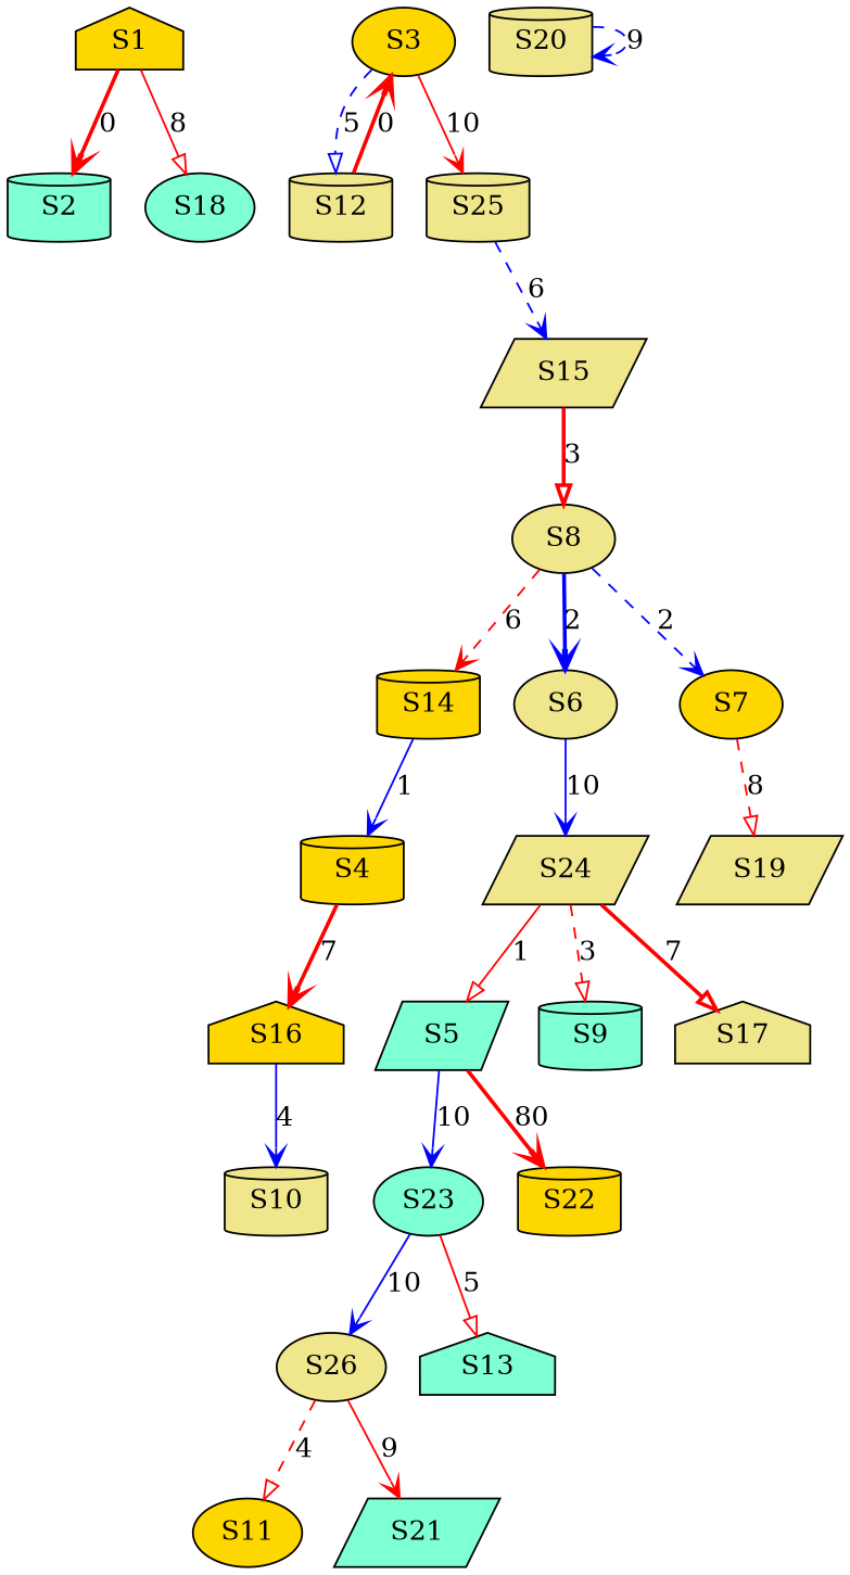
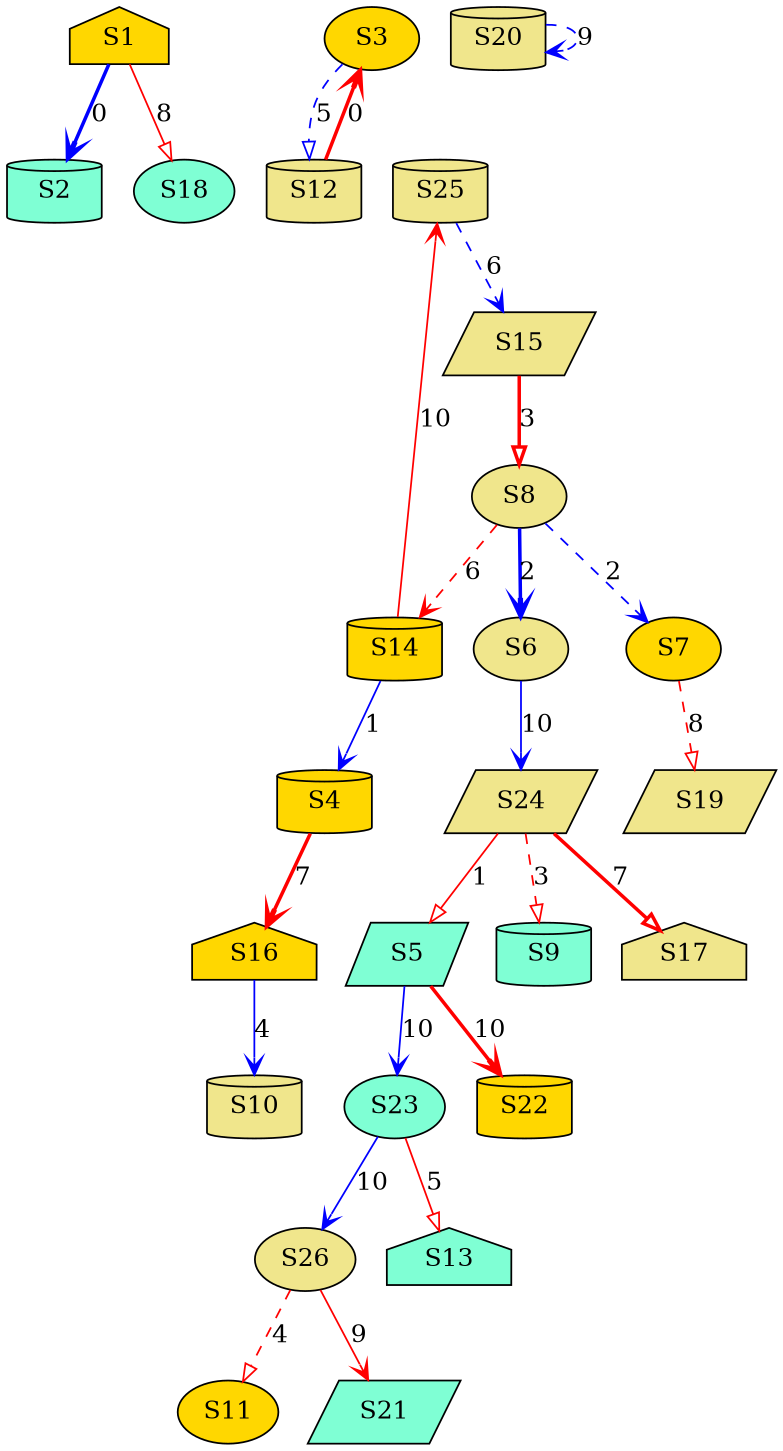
  strict digraph {
    node [fillcolor=khaki shape=cylinder style=filled]
    edge [arrowhead=vee color=red style=solid]
    S1 [fillcolor=gold shape=house]
    S2 [fillcolor=aquamarine]
    S18 [fillcolor=aquamarine shape=ellipse]
    S3 [fillcolor=gold shape=ellipse]
    S12
    S14 [fillcolor=gold]
    S4 [fillcolor=gold]
    S25
    S16 [fillcolor=gold shape=house]
    S15 [shape=parallelogram]
    S10
    S24 [shape=parallelogram]
    S5 [fillcolor=aquamarine shape=parallelogram]
    S9 [fillcolor=aquamarine]
    S17 [shape=house]
    S23 [fillcolor=aquamarine shape=ellipse]
    S22 [fillcolor=gold]
    S26 [shape=ellipse]
    S13 [fillcolor=aquamarine shape=house]
    S8 [shape=ellipse]
    S6 [shape=ellipse]
    S7 [fillcolor=gold shape=ellipse]
    S19 [shape=parallelogram]
    S11 [fillcolor=gold shape=ellipse]
    S21 [fillcolor=aquamarine shape=parallelogram]
    S20
-   S1 -> S2 [label=0 style=bold]
+   S1 -> S2 [color=blue label=0 style=bold]
    S1 -> S18 [arrowhead=onormal label=8]
    S3 -> S12 [arrowhead=onormal color=blue label=5 style=dashed]
    S12 -> S3 [label=0 style=bold]
    S14 -> S4 [color=blue label=1]
-   S3 -> S25 [label=10]
+   S14 -> S25 [label=10]
    S4 -> S16 [label=7 style=bold]
    S25 -> S15 [color=blue label=6 style=dashed]
    S16 -> S10 [color=blue label=4]
    S15 -> S8 [arrowhead=onormal label=3 style=bold]
    S24 -> S5 [arrowhead=onormal label=1]
    S24 -> S9 [arrowhead=onormal label=3 style=dashed]
    S24 -> S17 [arrowhead=onormal label=7 style=bold]
    S5 -> S23 [color=blue label=10]
-   S5 -> S22 [label=80 style=bold]
+   S5 -> S22 [label=10 style=bold]
    S23 -> S26 [color=blue label=10]
    S23 -> S13 [arrowhead=onormal label=5]
    S26 -> S11 [arrowhead=onormal label=4 style=dashed]
    S26 -> S21 [label=9]
    S8 -> S14 [label=6 style=dashed]
    S8 -> S6 [color=blue label=2 style=bold]
    S8 -> S7 [color=blue label=2 style=dashed]
    S6 -> S24 [color=blue label=10]
    S7 -> S19 [arrowhead=onormal label=8 style=dashed]
    S20 -> S20 [color=blue label=9 style=dashed]
  }
